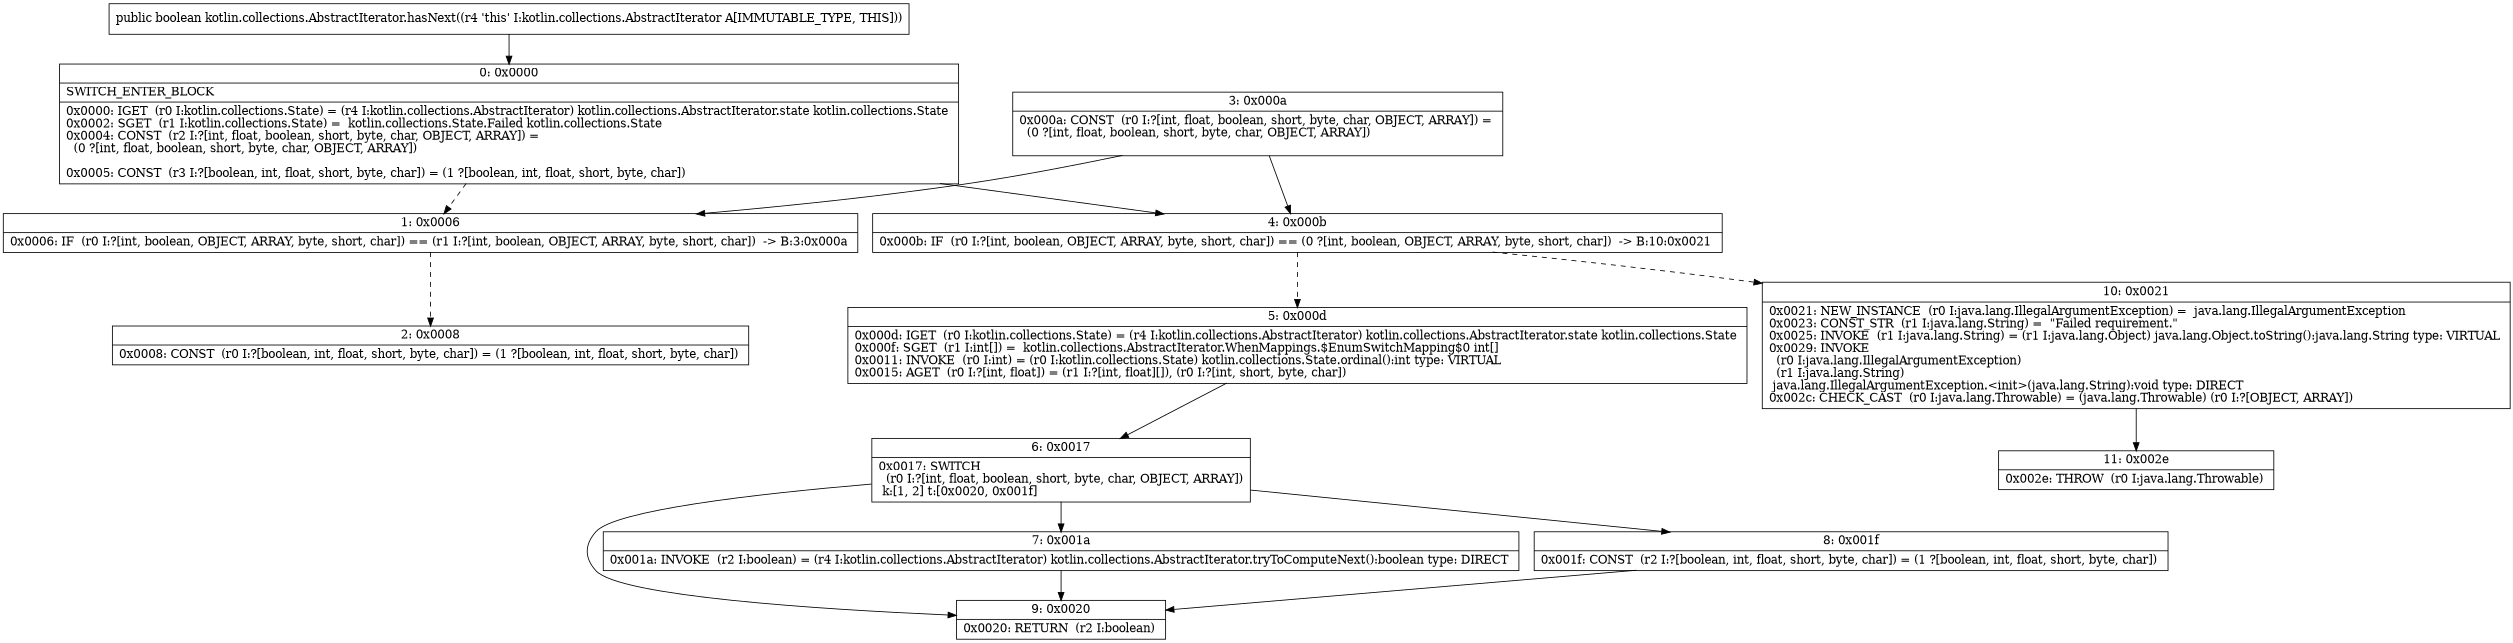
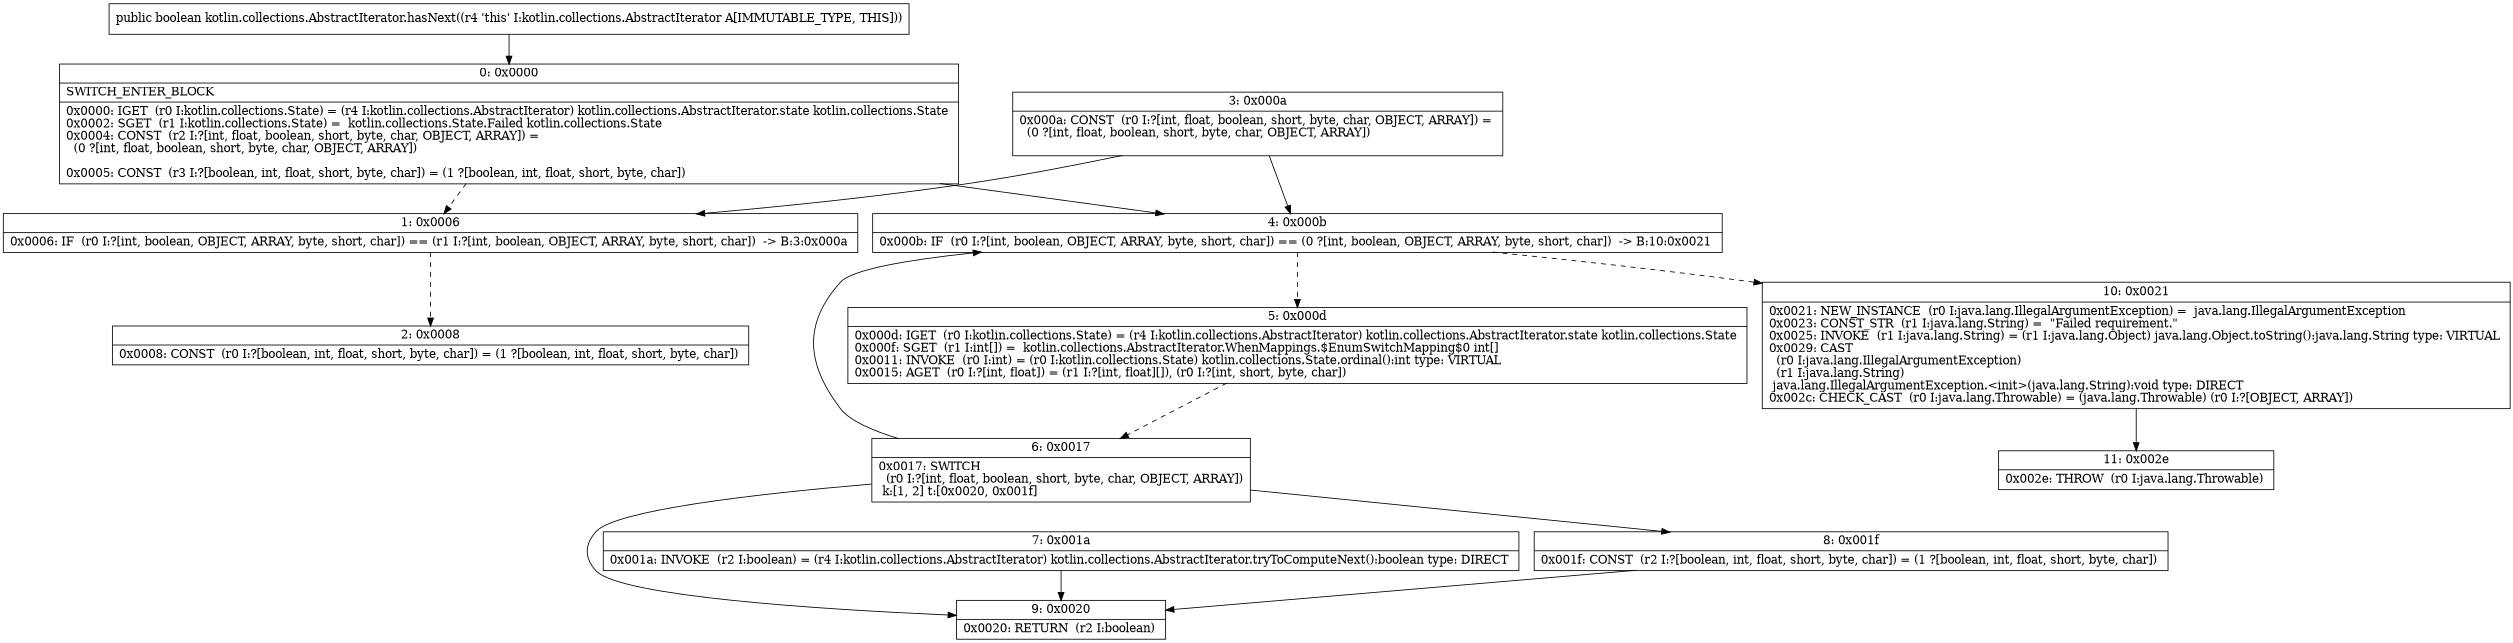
  digraph {
    node [shape=record]
    n1 [label="{0\:\ 0x0000|SWITCH_ENTER_BLOCK\l|0x0000: IGET  (r0 I:kotlin.collections.State) = (r4 I:kotlin.collections.AbstractIterator) kotlin.collections.AbstractIterator.state kotlin.collections.State \l0x0002: SGET  (r1 I:kotlin.collections.State) =  kotlin.collections.State.Failed kotlin.collections.State \l0x0004: CONST  (r2 I:?[int, float, boolean, short, byte, char, OBJECT, ARRAY]) = \l  (0 ?[int, float, boolean, short, byte, char, OBJECT, ARRAY])\l \l0x0005: CONST  (r3 I:?[boolean, int, float, short, byte, char]) = (1 ?[boolean, int, float, short, byte, char]) \l}"]
    n2 [label="{1\:\ 0x0006|0x0006: IF  (r0 I:?[int, boolean, OBJECT, ARRAY, byte, short, char]) == (r1 I:?[int, boolean, OBJECT, ARRAY, byte, short, char])  \-\> B:3:0x000a \l}"]
    n3 [label="{4\:\ 0x000b|0x000b: IF  (r0 I:?[int, boolean, OBJECT, ARRAY, byte, short, char]) == (0 ?[int, boolean, OBJECT, ARRAY, byte, short, char])  \-\> B:10:0x0021 \l}"]
    n4 [label="{2\:\ 0x0008|0x0008: CONST  (r0 I:?[boolean, int, float, short, byte, char]) = (1 ?[boolean, int, float, short, byte, char]) \l}"]
    n5 [label="{3\:\ 0x000a|0x000a: CONST  (r0 I:?[int, float, boolean, short, byte, char, OBJECT, ARRAY]) = \l  (0 ?[int, float, boolean, short, byte, char, OBJECT, ARRAY])\l \l}"]
    n6 [label="{5\:\ 0x000d|0x000d: IGET  (r0 I:kotlin.collections.State) = (r4 I:kotlin.collections.AbstractIterator) kotlin.collections.AbstractIterator.state kotlin.collections.State \l0x000f: SGET  (r1 I:int[]) =  kotlin.collections.AbstractIterator.WhenMappings.$EnumSwitchMapping$0 int[] \l0x0011: INVOKE  (r0 I:int) = (r0 I:kotlin.collections.State) kotlin.collections.State.ordinal():int type: VIRTUAL \l0x0015: AGET  (r0 I:?[int, float]) = (r1 I:?[int, float][]), (r0 I:?[int, short, byte, char]) \l}"]
-   n7 [label="{10\:\ 0x0021|0x0021: NEW_INSTANCE  (r0 I:java.lang.IllegalArgumentException) =  java.lang.IllegalArgumentException \l0x0023: CONST_STR  (r1 I:java.lang.String) =  \"Failed requirement.\" \l0x0025: INVOKE  (r1 I:java.lang.String) = (r1 I:java.lang.Object) java.lang.Object.toString():java.lang.String type: VIRTUAL \l0x0029: INVOKE  \l  (r0 I:java.lang.IllegalArgumentException)\l  (r1 I:java.lang.String)\l java.lang.IllegalArgumentException.\<init\>(java.lang.String):void type: DIRECT \l0x002c: CHECK_CAST  (r0 I:java.lang.Throwable) = (java.lang.Throwable) (r0 I:?[OBJECT, ARRAY]) \l}"]
+   n7 [label="{10\:\ 0x0021|0x0021: NEW_INSTANCE  (r0 I:java.lang.IllegalArgumentException) =  java.lang.IllegalArgumentException \l0x0023: CONST_STR  (r1 I:java.lang.String) =  \"Failed requirement.\" \l0x0025: INVOKE  (r1 I:java.lang.String) = (r1 I:java.lang.Object) java.lang.Object.toString():java.lang.String type: VIRTUAL \l0x0029: CAST  \l  (r0 I:java.lang.IllegalArgumentException)\l  (r1 I:java.lang.String)\l java.lang.IllegalArgumentException.\<init\>(java.lang.String):void type: DIRECT \l0x002c: CHECK_CAST  (r0 I:java.lang.Throwable) = (java.lang.Throwable) (r0 I:?[OBJECT, ARRAY]) \l}"]
    n8 [label="{6\:\ 0x0017|0x0017: SWITCH  \l  (r0 I:?[int, float, boolean, short, byte, char, OBJECT, ARRAY])\l k:[1, 2] t:[0x0020, 0x001f] \l}"]
    n9 [label="{11\:\ 0x002e|0x002e: THROW  (r0 I:java.lang.Throwable) \l}"]
    n10 [label="{7\:\ 0x001a|0x001a: INVOKE  (r2 I:boolean) = (r4 I:kotlin.collections.AbstractIterator) kotlin.collections.AbstractIterator.tryToComputeNext():boolean type: DIRECT \l}"]
    n11 [label="{8\:\ 0x001f|0x001f: CONST  (r2 I:?[boolean, int, float, short, byte, char]) = (1 ?[boolean, int, float, short, byte, char]) \l}"]
    n12 [label="{9\:\ 0x0020|0x0020: RETURN  (r2 I:boolean) \l}"]
    n13 [label="{public boolean kotlin.collections.AbstractIterator.hasNext((r4 'this' I:kotlin.collections.AbstractIterator A[IMMUTABLE_TYPE, THIS])) }"]
    n1 -> n2 [style=dashed]
    n1 -> n3
    n2 -> n4 [style=dashed]
    n3 -> n6 [style=dashed]
    n3 -> n7 [style=dashed]
    n5 -> n2
    n5 -> n3
-   n6 -> n8
+   n6 -> n8 [style=dashed]
    n7 -> n9
-   n8 -> n10
+   n8 -> n3
    n8 -> n11
    n8 -> n12
    n10 -> n12
    n11 -> n12
    n13 -> n1
  }
